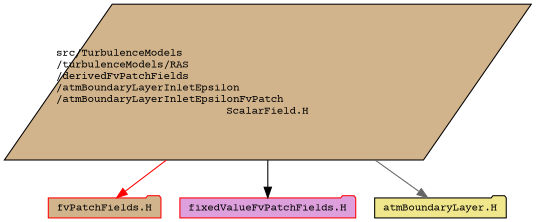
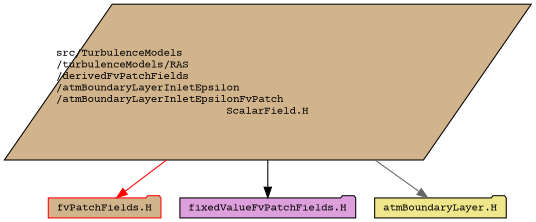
  digraph {
    fontname="Courier Prime"
    node [color=black fillcolor=tan fontname="Courier Prime" fontsize=10 shape=folder style=filled]
    edge [fontname="Courier Prime" fontsize=10 labelfontname=FreeSans labelfontsize=10 style=solid]
    n1 [fontcolor=black height=0.2 label="src/TurbulenceModels\l/turbulenceModels/RAS\l/derivedFvPatchFields\l/atmBoundaryLayerInletEpsilon\l/atmBoundaryLayerInletEpsilonFvPatch\lScalarField.H" shape=parallelogram width=0.4]
    n2 [color=red height=0.2 label="fvPatchFields.H" width=0.4]
-   n3 [color=red fillcolor=plum height=0.2 label="fixedValueFvPatchFields.H" width=0.4]
+   n3 [fillcolor=plum height=0.2 label="fixedValueFvPatchFields.H" width=0.4]
    n4 [fillcolor=khaki height=0.2 label="atmBoundaryLayer.H" width=0.4]
    n1 -> n2 [color=red]
    n1 -> n3 [color=black]
    n1 -> n4 [color=gray40]
  }
